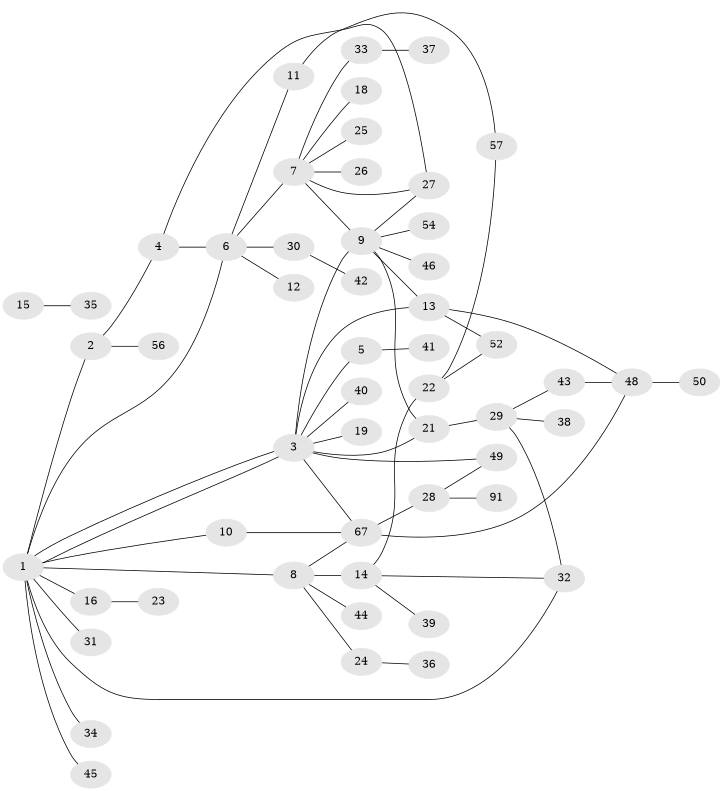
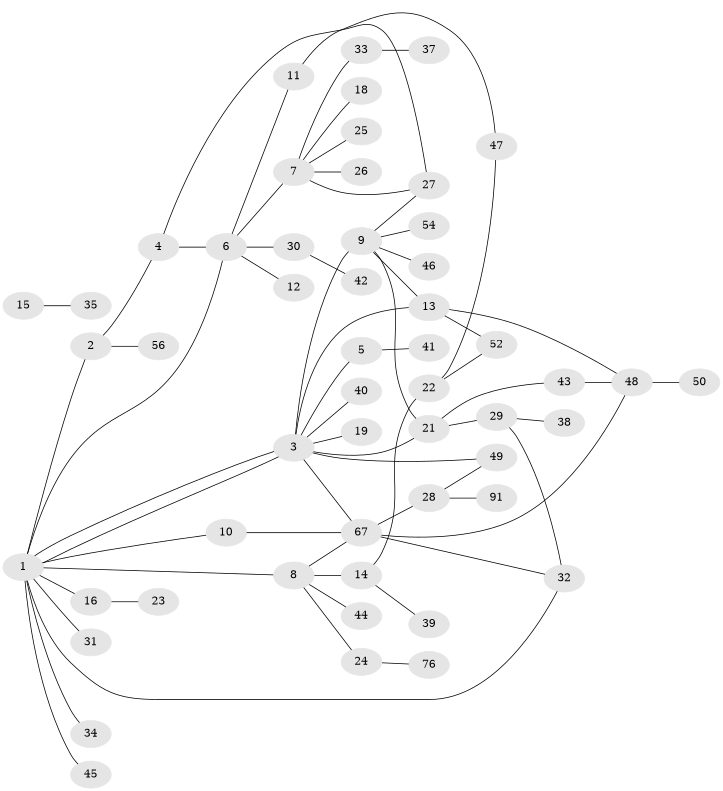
  graph {
    rankdir=LR
    node [color=gray90 style=filled]
    1
    2
    3
    6
    8
    10
    16
    31
    32
    34
    45
    4
    n13 [label=56]
    5
    9
    13
    n17 [label=67]
    19
    21
    40
    49
    27
    7
    11
    12
    30
    14
    24
    44
    23
    41
    46
    54
    48
    52
    28
    29
    43
    15
    35
    18
    25
    26
    33
-   47 [label=57]
+   47
    42
    37
    22
    39
-   36
+   36 [label=76]
    50
    n52 [label=91]
    38
    1 -- 2
    1 -- 3
    1 -- 3
    1 -- 6
    1 -- 8
    1 -- 10
    1 -- 16
    1 -- 31
    1 -- 32
    1 -- 34
    1 -- 45
    2 -- 4
    2 -- n13
    3 -- 5
    3 -- 9
    3 -- 13
    3 -- n17
    3 -- 19
    3 -- 21
    3 -- 40
    3 -- 49
    6 -- 7
    6 -- 11
    6 -- 12
    6 -- 30
    8 -- n17
    8 -- 14
    8 -- 24
    8 -- 44
    10 -- n17
    16 -- 23
    4 -- 6
    4 -- 27
    5 -- 41
    9 -- 13
    9 -- 21
    9 -- 27
    9 -- 46
    9 -- 54
    13 -- 48
    13 -- 52
-   14 -- 32
+   n17 -- 32
    n17 -- 48
    n17 -- 28
    21 -- 29
-   29 -- 43
-   7 -- 9
+   21 -- 43
    7 -- 27
    7 -- 18
    7 -- 25
    7 -- 26
    7 -- 33
    11 -- 47
    30 -- 42
    14 -- 22
    14 -- 39
    24 -- 36
    48 -- 50
    28 -- 49
    28 -- n52
    29 -- 32
    29 -- 38
    43 -- 48
    15 -- 35
    33 -- 37
    22 -- 52
    22 -- 47
  }
